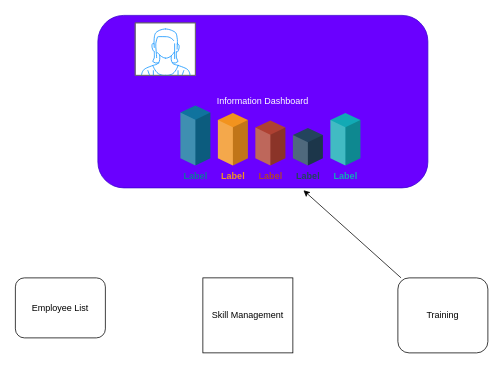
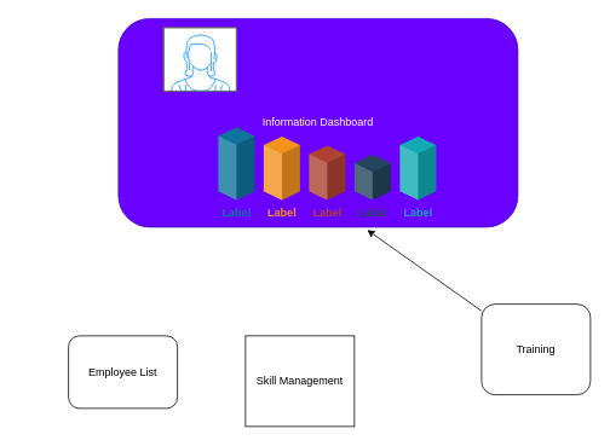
  <mxCell id="0" />
  <mxCell id="1" parent="0" />
  <mxCell id="2" value="Information Dashboard" style="rounded=1;whiteSpace=wrap;html=1;fillColor=#6a00ff;fontColor=#ffffff;strokeColor=#3700CC;" parent="1" vertex="1"><mxGeometry x="130" y="20" width="440" height="230" as="geometry" /></mxCell>
  <mxCell id="3" value="" style="verticalLabelPosition=bottom;shadow=0;dashed=0;align=center;html=1;verticalAlign=top;strokeWidth=1;shape=mxgraph.mockup.containers.userFemale;strokeColor=#666666;strokeColor2=#008cff;" parent="1" vertex="1"><mxGeometry x="180" y="30" width="80" height="70" as="geometry" /></mxCell>
  <mxCell id="4" value="Label" style="verticalLabelPosition=bottom;verticalAlign=top;html=1;shape=mxgraph.infographic.shadedCube;isoAngle=15;fillColor=#10739E;strokeColor=none;fontStyle=1;fontColor=#10739E;fontSize=12;shadow=0;" parent="1" vertex="1"><mxGeometry x="240" y="140" width="40" height="80" as="geometry" /></mxCell>
  <mxCell id="5" value="Label" style="verticalLabelPosition=bottom;verticalAlign=top;html=1;shape=mxgraph.infographic.shadedCube;isoAngle=15;fillColor=#F2931E;strokeColor=none;fontStyle=1;fontColor=#F2931E;fontSize=12;shadow=0;" parent="1" vertex="1"><mxGeometry x="290" y="150" width="40" height="70" as="geometry" /></mxCell>
  <mxCell id="6" value="Label" style="verticalLabelPosition=bottom;verticalAlign=top;html=1;shape=mxgraph.infographic.shadedCube;isoAngle=15;fillColor=#AE4132;strokeColor=none;fontStyle=1;fontColor=#AE4132;fontSize=12;shadow=0;" parent="1" vertex="1"><mxGeometry x="340" y="160" width="40" height="60" as="geometry" /></mxCell>
  <mxCell id="7" value="Label" style="verticalLabelPosition=bottom;verticalAlign=top;html=1;shape=mxgraph.infographic.shadedCube;isoAngle=15;fillColor=#23445D;strokeColor=none;fontStyle=1;fontColor=#23445D;fontSize=12;shadow=0;" parent="1" vertex="1"><mxGeometry x="390" y="170" width="40" height="50" as="geometry" /></mxCell>
  <mxCell id="8" value="Label" style="verticalLabelPosition=bottom;verticalAlign=top;html=1;shape=mxgraph.infographic.shadedCube;isoAngle=15;fillColor=#12AAB5;strokeColor=none;fontStyle=1;fontColor=#12AAB5;fontSize=12;shadow=0;" parent="1" vertex="1"><mxGeometry x="440" y="150" width="40" height="70" as="geometry" /></mxCell>
- <mxCell id="9" value="Employee List" style="rounded=1;whiteSpace=wrap;html=1;" parent="1" vertex="1"><mxGeometry x="20" y="370" width="120" height="80" as="geometry" /></mxCell>
+ <mxCell id="9" value="Employee List" style="rounded=1;whiteSpace=wrap;html=1;" parent="1" vertex="1"><mxGeometry x="75" y="370" width="120" height="80" as="geometry" /></mxCell>
  <mxCell id="10" value="Skill Management" style="whiteSpace=wrap;html=1;rounded=0;" parent="1" vertex="1"><mxGeometry x="270" y="370" width="120" height="100" as="geometry" /></mxCell>
  <mxCell id="11" style="edgeStyle=none;html=1;entryX=0.623;entryY=1.014;entryDx=0;entryDy=0;entryPerimeter=0;" parent="1" source="12" target="2" edge="1"><mxGeometry relative="1" as="geometry" /></mxCell>
- <mxCell id="12" value="Training" style="rounded=1;whiteSpace=wrap;html=1;" parent="1" vertex="1"><mxGeometry x="530" y="370" width="120" height="100" as="geometry" /></mxCell>
+ <mxCell id="12" value="Training" style="rounded=1;whiteSpace=wrap;html=1;" parent="1" vertex="1"><mxGeometry x="530" y="335" width="120" height="100" as="geometry" /></mxCell>
